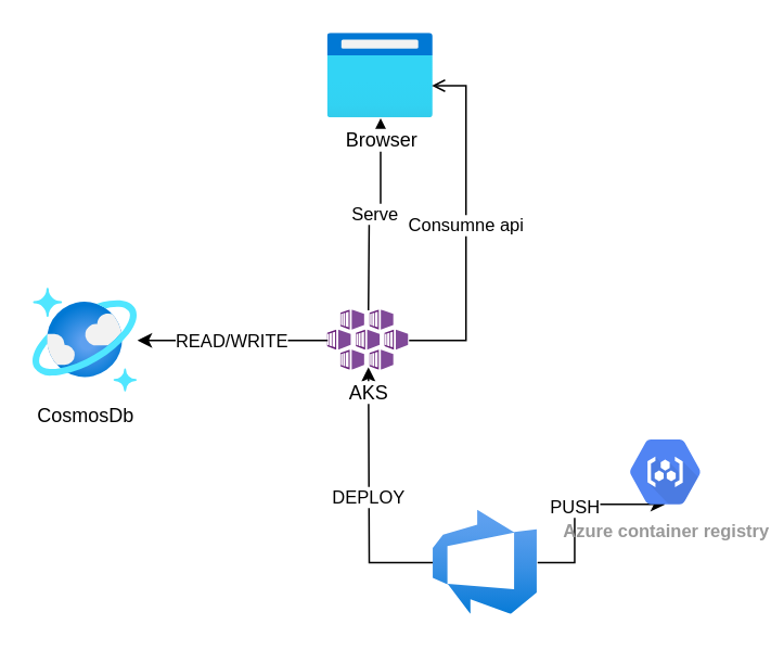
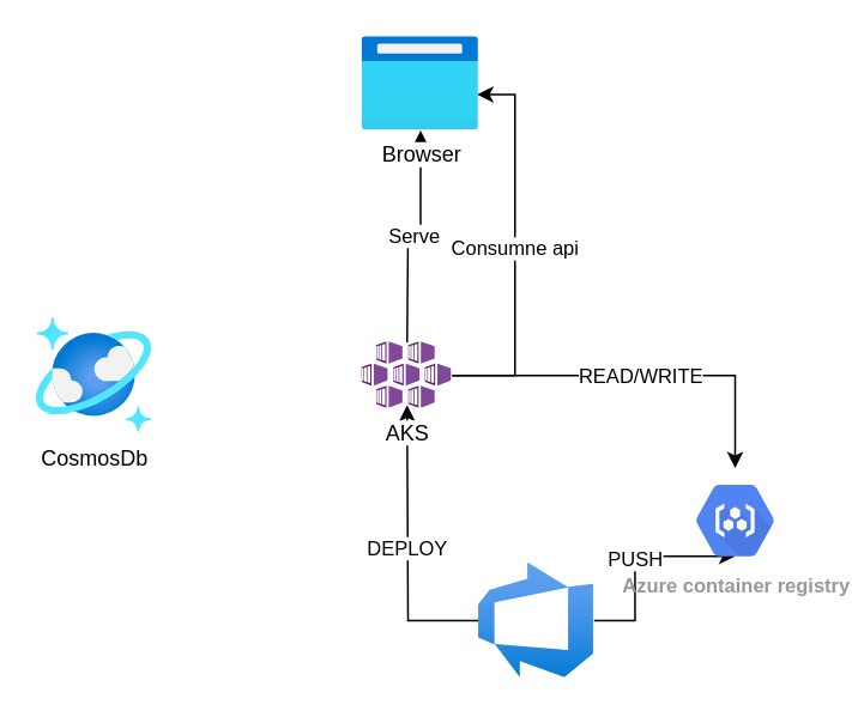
  <mxCell id="0" />
  <mxCell id="1" parent="0" />
- <mxCell id="2" value="READ/WRITE" style="edgeStyle=orthogonalEdgeStyle;rounded=0;orthogonalLoop=1;jettySize=auto;html=1;" edge="1" parent="1" source="10" target="7"><mxGeometry relative="1" as="geometry"><mxPoint x="-120" y="195" as="sourcePoint" /><mxPoint x="110" y="209" as="targetPoint" /></mxGeometry></mxCell>
+ <mxCell id="2" value="READ/WRITE" style="edgeStyle=orthogonalEdgeStyle;rounded=0;orthogonalLoop=1;jettySize=auto;html=1;" edge="1" parent="1" source="10" target="11"><mxGeometry relative="1" as="geometry"><mxPoint x="-120" y="195" as="sourcePoint" /><mxPoint x="110" y="209" as="targetPoint" /></mxGeometry></mxCell>
  <mxCell id="3" value="Serve" style="edgeStyle=orthogonalEdgeStyle;rounded=0;orthogonalLoop=1;jettySize=auto;html=1;" edge="1" parent="1" target="8"><mxGeometry relative="1" as="geometry"><mxPoint x="226" y="190" as="sourcePoint" /></mxGeometry></mxCell>
  <mxCell id="4" value="DEPLOY" style="edgeStyle=orthogonalEdgeStyle;rounded=0;orthogonalLoop=1;jettySize=auto;html=1;" edge="1" parent="1" source="6"><mxGeometry relative="1" as="geometry"><mxPoint x="226" y="225" as="targetPoint" /></mxGeometry></mxCell>
  <mxCell id="5" value="PUSH" style="edgeStyle=orthogonalEdgeStyle;rounded=0;orthogonalLoop=1;jettySize=auto;html=1;entryX=0.5;entryY=0.84;entryDx=0;entryDy=0;entryPerimeter=0;" edge="1" parent="1" source="6" target="11"><mxGeometry relative="1" as="geometry" /></mxCell>
  <mxCell id="6" value="" style="aspect=fixed;html=1;points=[];align=center;image;fontSize=12;image=img/lib/azure2/devops/Azure_DevOps.svg;" vertex="1" parent="1"><mxGeometry x="266" y="313" width="64" height="64" as="geometry" /></mxCell>
  <mxCell id="7" value="CosmosDb" style="aspect=fixed;html=1;points=[];align=center;image;fontSize=12;image=img/lib/azure2/databases/Azure_Cosmos_DB.svg;" vertex="1" parent="1"><mxGeometry x="20" y="176.5" width="64" height="64" as="geometry" /></mxCell>
  <mxCell id="8" value="Browser" style="aspect=fixed;html=1;points=[];align=center;image;fontSize=12;image=img/lib/azure2/general/Browser.svg;" vertex="1" parent="1"><mxGeometry x="201" y="20" width="65" height="52" as="geometry" /></mxCell>
- <mxCell id="9" value="Consumne api" style="edgeStyle=orthogonalEdgeStyle;rounded=0;orthogonalLoop=1;jettySize=auto;html=1;entryX=0.985;entryY=0.615;entryDx=0;entryDy=0;entryPerimeter=0;endArrow=open;" edge="1" parent="1" source="10" target="8"><mxGeometry relative="1" as="geometry"><Array as="points"><mxPoint x="286" y="209" /><mxPoint x="286" y="52" /></Array></mxGeometry></mxCell>
+ <mxCell id="9" value="Consumne api" style="edgeStyle=orthogonalEdgeStyle;rounded=0;orthogonalLoop=1;jettySize=auto;html=1;entryX=0.985;entryY=0.615;entryDx=0;entryDy=0;entryPerimeter=0;" edge="1" parent="1" source="10" target="8"><mxGeometry relative="1" as="geometry"><Array as="points"><mxPoint x="286" y="209" /><mxPoint x="286" y="52" /></Array></mxGeometry></mxCell>
  <mxCell id="10" value="AKS" style="aspect=fixed;html=1;points=[];align=center;image;fontSize=12;image=img/lib/mscae/Kubernetes_Services.svg;" vertex="1" parent="1"><mxGeometry x="201" y="190" width="50" height="37" as="geometry" /></mxCell>
  <mxCell id="11" value="Azure container registry" style="html=1;fillColor=#5184F3;strokeColor=none;verticalAlign=top;labelPosition=center;verticalLabelPosition=bottom;align=center;spacingTop=-6;fontSize=11;fontStyle=1;fontColor=#999999;shape=mxgraph.gcp2.hexIcon;prIcon=container_registry" vertex="1" parent="1"><mxGeometry x="375.5" y="260" width="66" height="58.5" as="geometry" /></mxCell>
